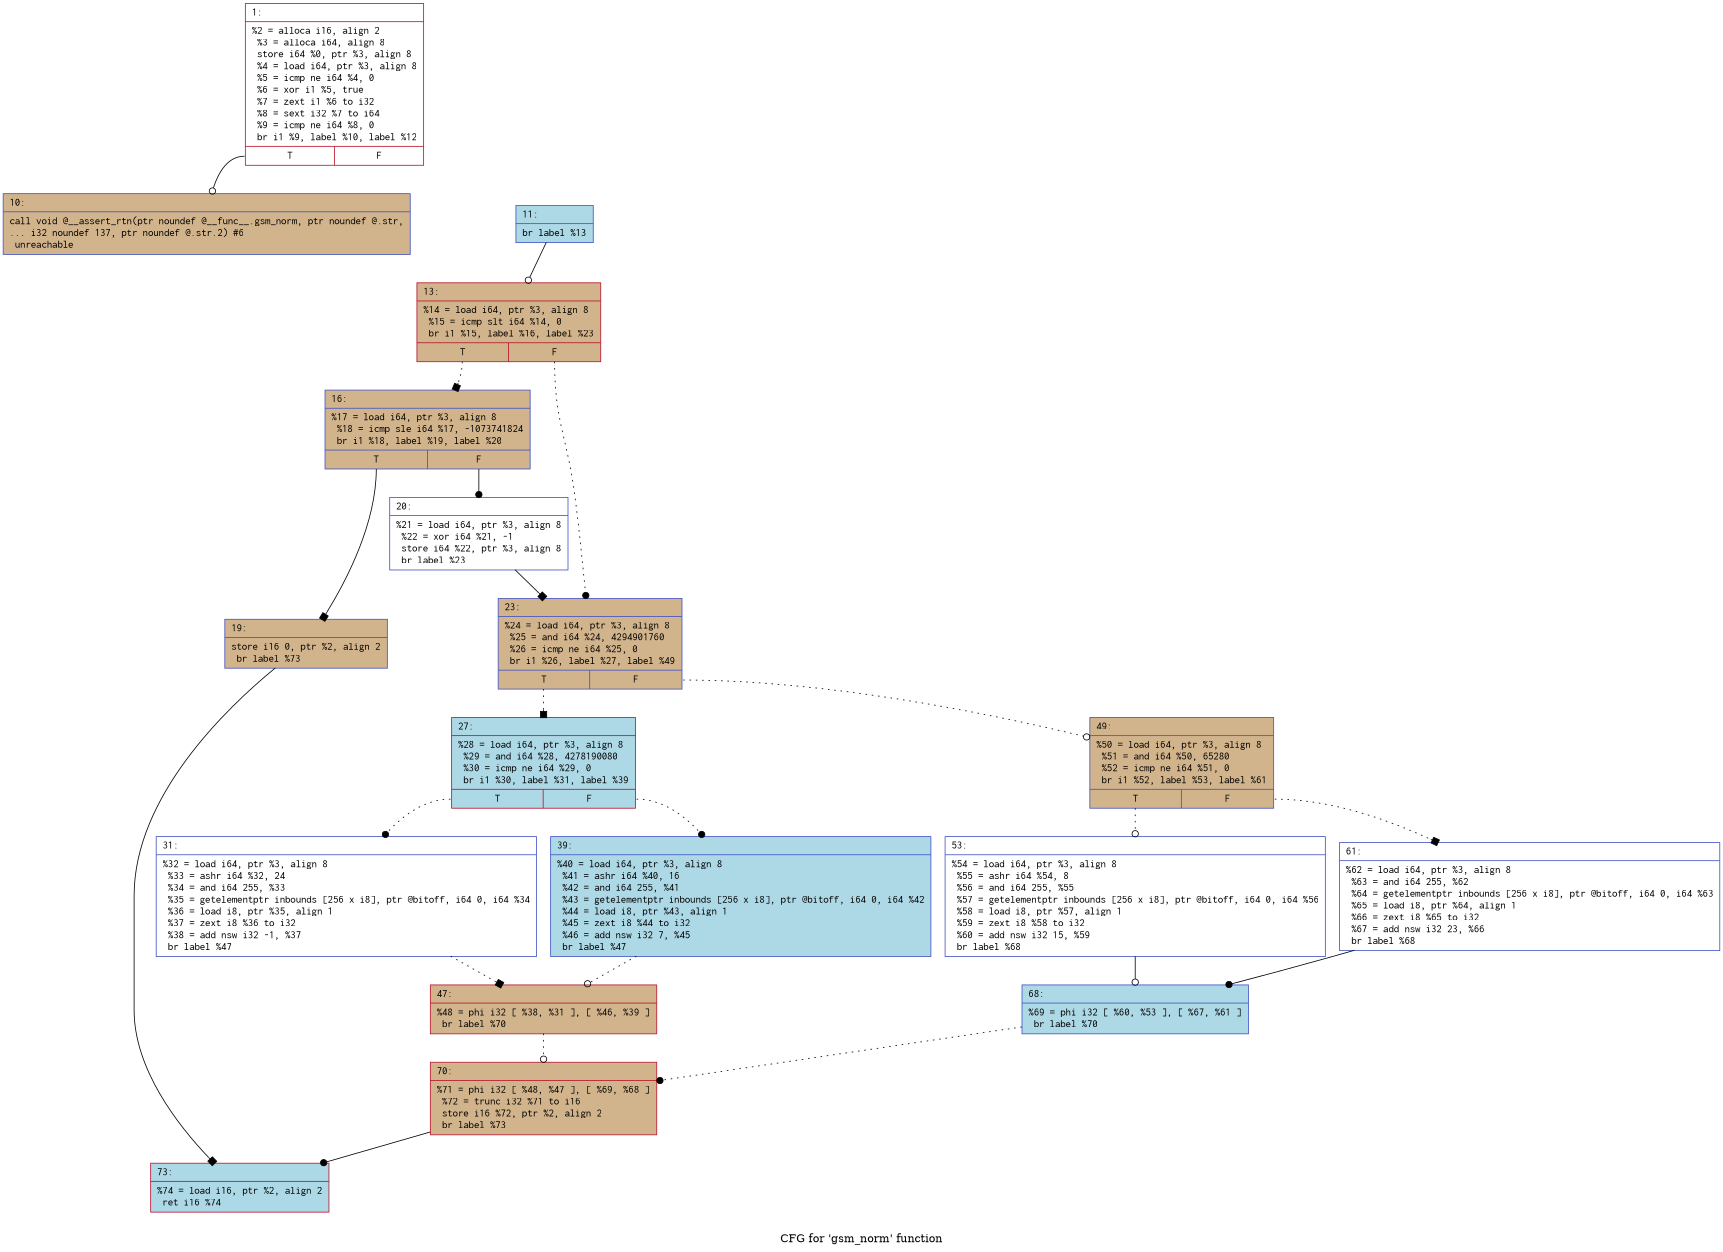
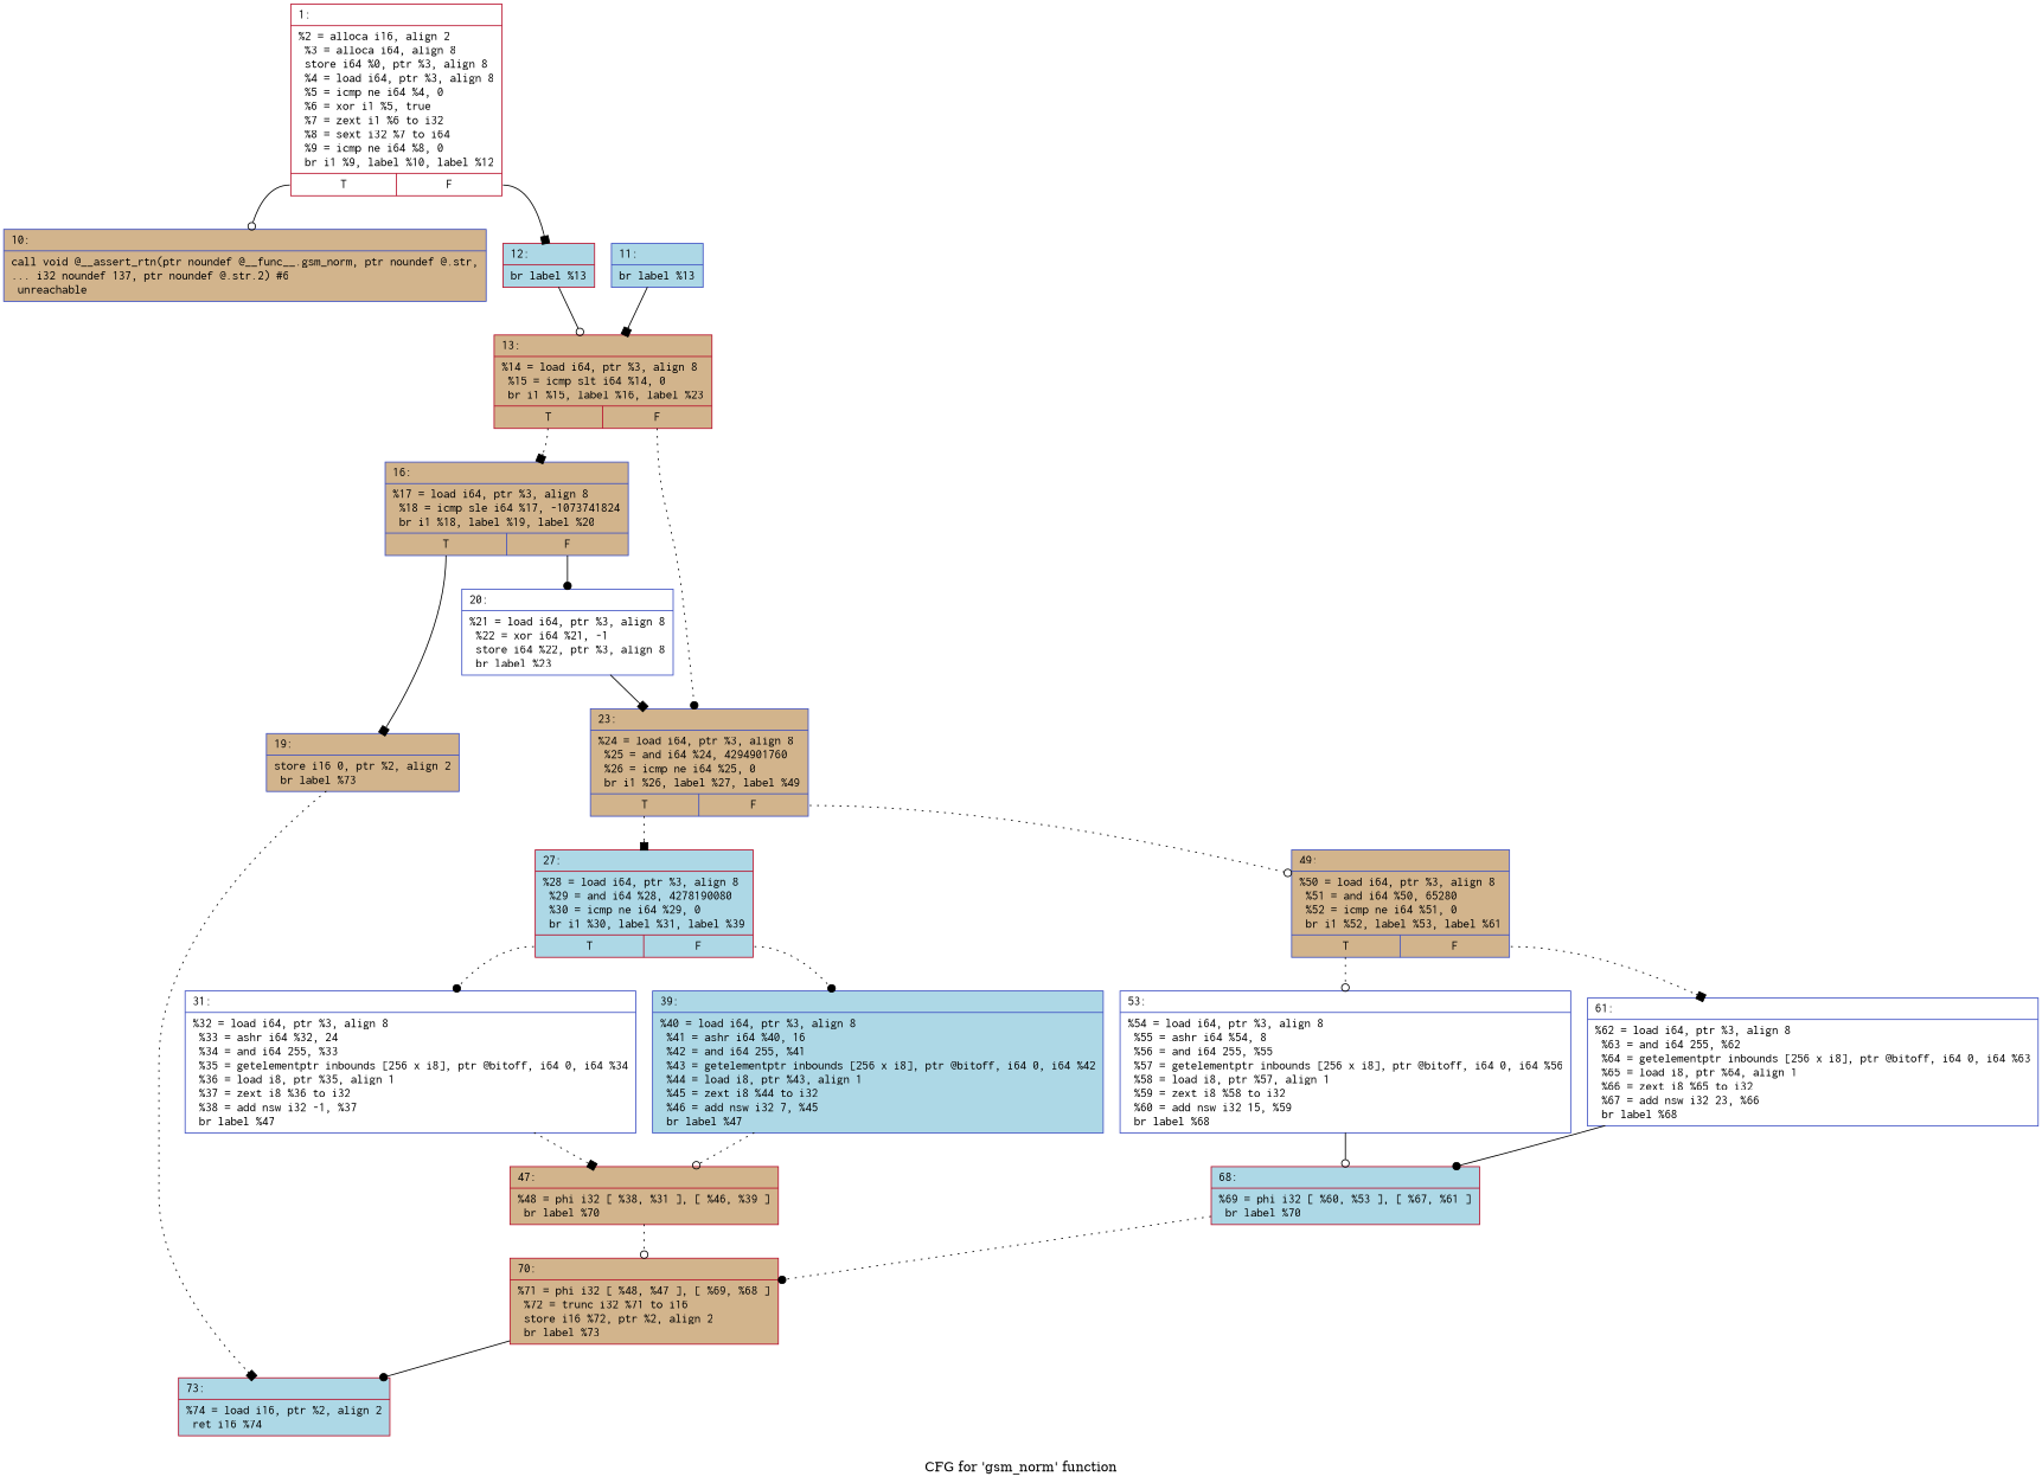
  digraph {
    label="CFG for 'gsm_norm' function"
    node [color="#3d50c3ff" fillcolor=tan fontname=Courier shape=record style=filled]
    edge [arrowhead=odot style=dotted]
    n1 [color="#b70d28ff" fillcolor=white label="{1:\l|  %2 = alloca i16, align 2\l  %3 = alloca i64, align 8\l  store i64 %0, ptr %3, align 8\l  %4 = load i64, ptr %3, align 8\l  %5 = icmp ne i64 %4, 0\l  %6 = xor i1 %5, true\l  %7 = zext i1 %6 to i32\l  %8 = sext i32 %7 to i64\l  %9 = icmp ne i64 %8, 0\l  br i1 %9, label %10, label %12\l|{<s0>T|<s1>F}}"]
    n2 [label="{10:\l|  call void @__assert_rtn(ptr noundef @__func__.gsm_norm, ptr noundef @.str,\l... i32 noundef 137, ptr noundef @.str.2) #6\l  unreachable\l}"]
+   n3 [color="#b70d28ff" fillcolor=lightblue label="{12:\l|  br label %13\l}"]
    n4 [color="#b70d28ff" label="{13:\l|  %14 = load i64, ptr %3, align 8\l  %15 = icmp slt i64 %14, 0\l  br i1 %15, label %16, label %23\l|{<s0>T|<s1>F}}"]
    n5 [label="{16:\l|  %17 = load i64, ptr %3, align 8\l  %18 = icmp sle i64 %17, -1073741824\l  br i1 %18, label %19, label %20\l|{<s0>T|<s1>F}}"]
    n6 [label="{23:\l|  %24 = load i64, ptr %3, align 8\l  %25 = and i64 %24, 4294901760\l  %26 = icmp ne i64 %25, 0\l  br i1 %26, label %27, label %49\l|{<s0>T|<s1>F}}"]
    n7 [fillcolor=lightblue label="{11:\l|  br label %13\l}"]
    n8 [label="{19:\l|  store i16 0, ptr %2, align 2\l  br label %73\l}"]
    n9 [fillcolor=white label="{20:\l|  %21 = load i64, ptr %3, align 8\l  %22 = xor i64 %21, -1\l  store i64 %22, ptr %3, align 8\l  br label %23\l}"]
    n10 [color="#b70d28ff" fillcolor=lightblue label="{27:\l|  %28 = load i64, ptr %3, align 8\l  %29 = and i64 %28, 4278190080\l  %30 = icmp ne i64 %29, 0\l  br i1 %30, label %31, label %39\l|{<s0>T|<s1>F}}"]
    n11 [label="{49:\l|  %50 = load i64, ptr %3, align 8\l  %51 = and i64 %50, 65280\l  %52 = icmp ne i64 %51, 0\l  br i1 %52, label %53, label %61\l|{<s0>T|<s1>F}}"]
    n12 [color="#b70d28ff" fillcolor=lightblue label="{73:\l|  %74 = load i16, ptr %2, align 2\l  ret i16 %74\l}"]
    n13 [fillcolor=white label="{31:\l|  %32 = load i64, ptr %3, align 8\l  %33 = ashr i64 %32, 24\l  %34 = and i64 255, %33\l  %35 = getelementptr inbounds [256 x i8], ptr @bitoff, i64 0, i64 %34\l  %36 = load i8, ptr %35, align 1\l  %37 = zext i8 %36 to i32\l  %38 = add nsw i32 -1, %37\l  br label %47\l}"]
    n14 [fillcolor=lightblue label="{39:\l|  %40 = load i64, ptr %3, align 8\l  %41 = ashr i64 %40, 16\l  %42 = and i64 255, %41\l  %43 = getelementptr inbounds [256 x i8], ptr @bitoff, i64 0, i64 %42\l  %44 = load i8, ptr %43, align 1\l  %45 = zext i8 %44 to i32\l  %46 = add nsw i32 7, %45\l  br label %47\l}"]
    n15 [fillcolor=white label="{53:\l|  %54 = load i64, ptr %3, align 8\l  %55 = ashr i64 %54, 8\l  %56 = and i64 255, %55\l  %57 = getelementptr inbounds [256 x i8], ptr @bitoff, i64 0, i64 %56\l  %58 = load i8, ptr %57, align 1\l  %59 = zext i8 %58 to i32\l  %60 = add nsw i32 15, %59\l  br label %68\l}"]
    n16 [fillcolor=white label="{61:\l|  %62 = load i64, ptr %3, align 8\l  %63 = and i64 255, %62\l  %64 = getelementptr inbounds [256 x i8], ptr @bitoff, i64 0, i64 %63\l  %65 = load i8, ptr %64, align 1\l  %66 = zext i8 %65 to i32\l  %67 = add nsw i32 23, %66\l  br label %68\l}"]
    n17 [color="#b70d28ff" label="{47:\l|  %48 = phi i32 [ %38, %31 ], [ %46, %39 ]\l  br label %70\l}"]
-   n18 [fillcolor=lightblue label="{68:\l|  %69 = phi i32 [ %60, %53 ], [ %67, %61 ]\l  br label %70\l}"]
+   n18 [color="#b70d28ff" fillcolor=lightblue label="{68:\l|  %69 = phi i32 [ %60, %53 ], [ %67, %61 ]\l  br label %70\l}"]
    n19 [color="#b70d28ff" label="{70:\l|  %71 = phi i32 [ %48, %47 ], [ %69, %68 ]\l  %72 = trunc i32 %71 to i16\l  store i16 %72, ptr %2, align 2\l  br label %73\l}"]
    n1 -> n2 [style=solid tailport=s0]
+   n1 -> n3 [arrowhead=box style=solid tailport=s1]
+   n3 -> n4 [style=solid]
    n4 -> n5 [arrowhead=box tailport=s0]
    n4 -> n6 [arrowhead=dot tailport=s1]
    n5 -> n8 [arrowhead=box style=solid tailport=s0]
    n5 -> n9 [arrowhead=dot style=solid tailport=s1]
    n6 -> n10 [arrowhead=box tailport=s0]
    n6 -> n11 [tailport=s1]
-   n7 -> n4 [style=solid]
-   n8 -> n12 [arrowhead=box style=solid]
+   n7 -> n4 [arrowhead=box style=solid]
+   n8 -> n12 [arrowhead=box]
    n9 -> n6 [arrowhead=box style=solid]
    n10 -> n13 [arrowhead=dot tailport=s0]
    n10 -> n14 [arrowhead=dot tailport=s1]
    n11 -> n15 [tailport=s0]
    n11 -> n16 [arrowhead=box tailport=s1]
    n13 -> n17 [arrowhead=box]
    n14 -> n17
    n15 -> n18 [style=solid]
    n16 -> n18 [arrowhead=dot style=solid]
    n17 -> n19
    n18 -> n19 [arrowhead=dot]
    n19 -> n12 [arrowhead=dot style=solid]
  }
